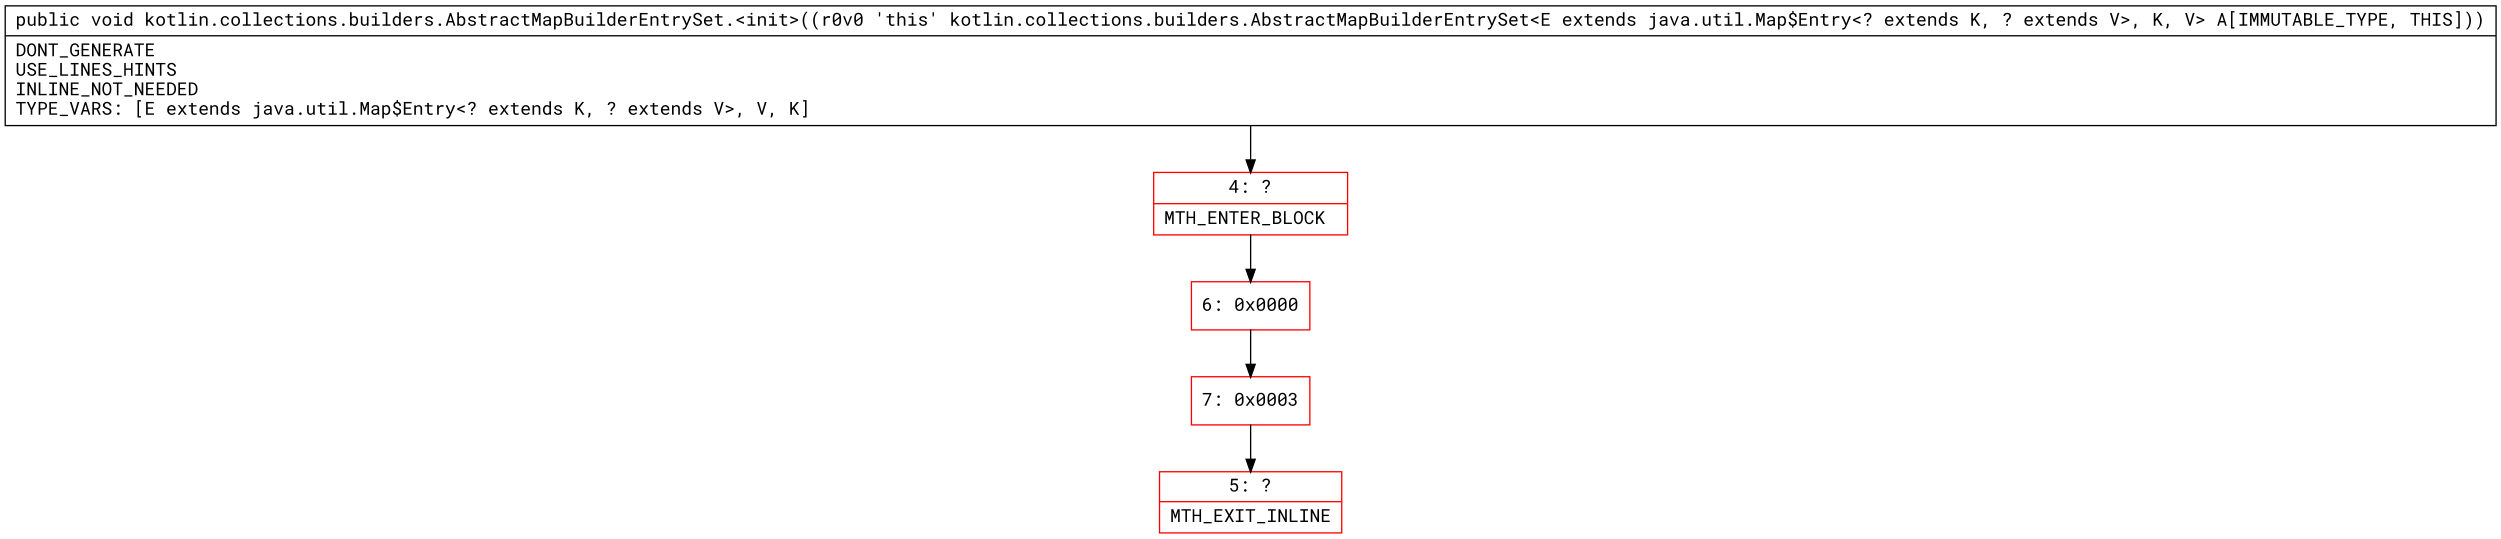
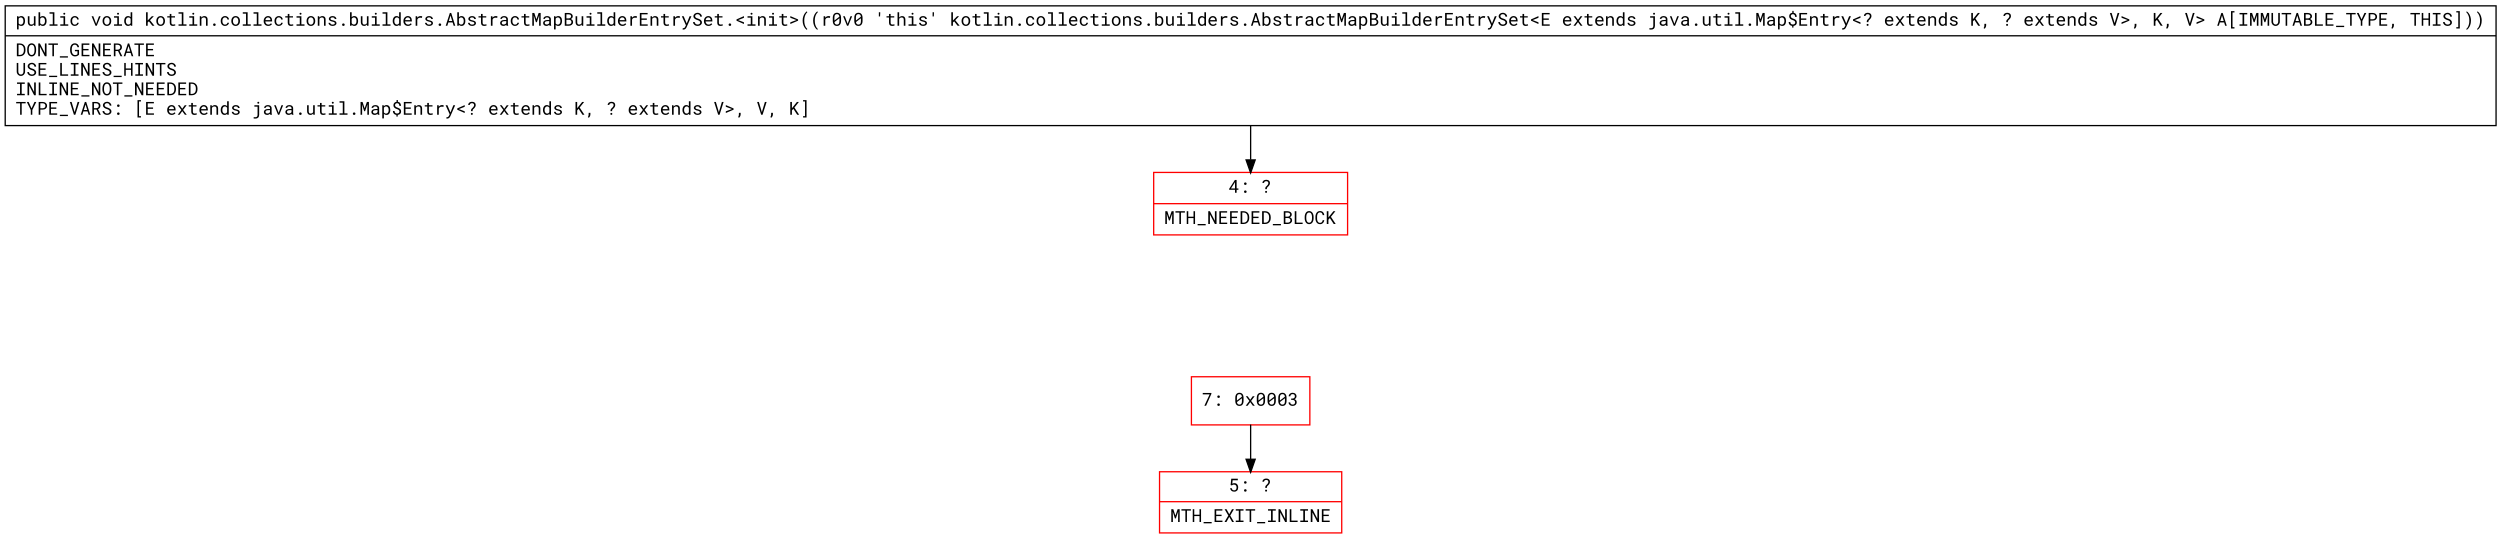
  digraph {
    fontname="Roboto Mono"
    node [color=red fontname="Roboto Mono" shape=record]
    edge [fontname="Roboto Mono"]
-   n1 [label="{4\:\ ?|MTH_ENTER_BLOCK\l}"]
-   n2 [label="{6\:\ 0x0000}"]
+   n1 [label="{4\:\ ?|MTH_NEEDED_BLOCK\l}"]
    n3 [label="{7\:\ 0x0003}"]
    n4 [label="{5\:\ ?|MTH_EXIT_INLINE\l}"]
    n5 [label="{public void kotlin.collections.builders.AbstractMapBuilderEntrySet.\<init\>((r0v0 'this' kotlin.collections.builders.AbstractMapBuilderEntrySet\<E extends java.util.Map$Entry\<? extends K, ? extends V\>, K, V\> A[IMMUTABLE_TYPE, THIS]))  | DONT_GENERATE\lUSE_LINES_HINTS\lINLINE_NOT_NEEDED\lTYPE_VARS: [E extends java.util.Map$Entry\<? extends K, ? extends V\>, V, K]\l}" color=""]
    subgraph cluster_1 {
      label="R(0)"
    }
-   n1 -> n2
-   n2 -> n3
    n3 -> n4
    n5 -> n1
  }
